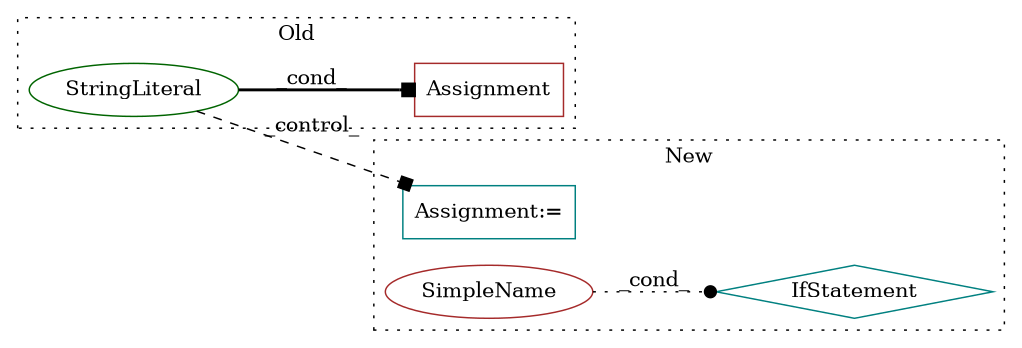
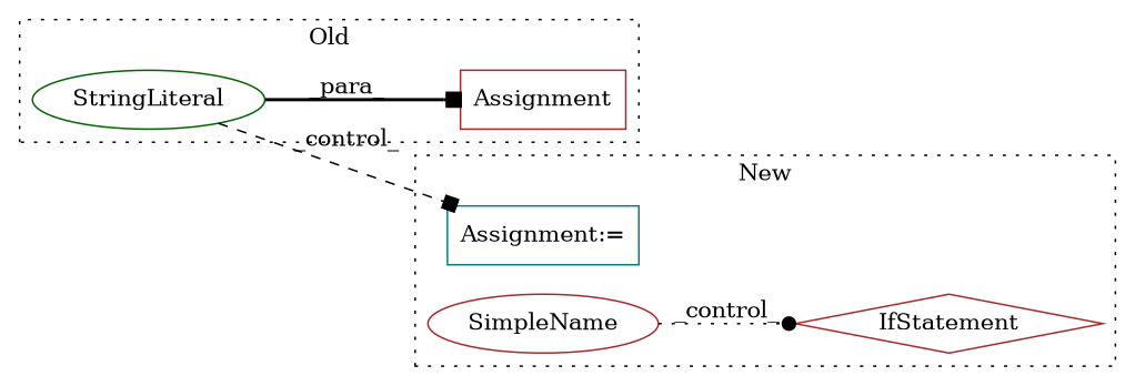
  digraph {
    rankdir=LR
    node [color=brown shape=box]
    edge [arrowhead=box]
    n1 [a=32 l="14,1" label=Assignment s="1237,1276"]
    n2 [a=45 color=darkgreen l=25 label=StringLiteral s=1251 shape=ellipse]
-   n3 [a=25 color=teal l="4,2" label=IfStatement s="1064,1091" shape=diamond]
+   n3 [a=25 l="4,2" label=IfStatement s="1064,1091" shape=diamond]
    n4 [a=7 color=teal l=1 label="Assignment:=" s=1173]
    n5 [a=42 label=SimpleName shape=ellipse]
    subgraph cluster_1 {
      label=Old
      style=dotted
      n1
      n2
    }
    subgraph cluster_2 {
      label=New
      style=dotted
      n3
      n4
      n5
    }
-   n2 -> n1 [label=_cond_ style=bold]
+   n2 -> n1 [label=_para_ style=bold]
    n2 -> n4 [label=_control_ style=dashed]
-   n5 -> n3 [arrowhead=dot label=_cond_ style=dotted]
+   n5 -> n3 [arrowhead=dot label=_control_ style=dotted]
  }
